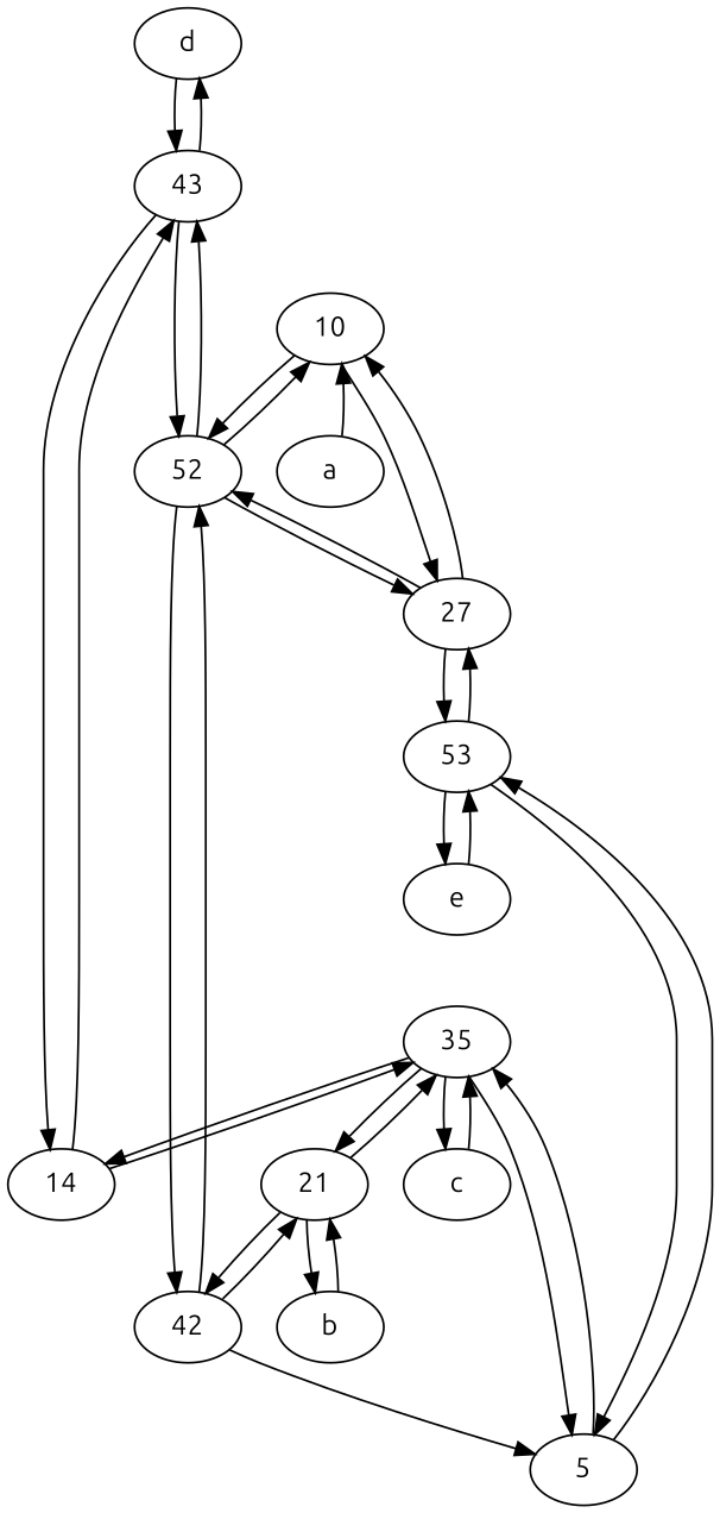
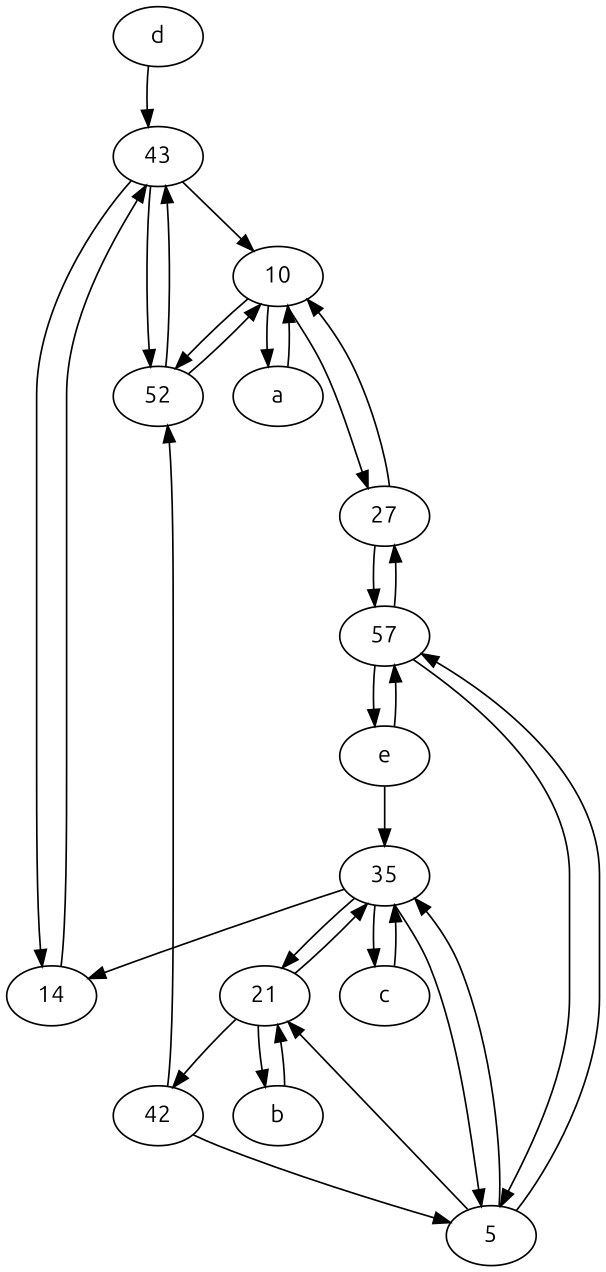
  digraph {
    fontname=Ubuntu
    node [fontname=Ubuntu]
    edge [fontname=Ubuntu]
    d
    43
    14
    52
    n5 [label=35]
    42
    27
    10
    c
    21
    5
    b
-   57 [label=53]
+   57
    e
    a
    d -> 43
-   43 -> d
+   43 -> 10
    43 -> 14
    43 -> 52
    14 -> 43
-   14 -> n5
+   e -> n5
    52 -> 43
-   52 -> 42
-   52 -> 27
    52 -> 10
    n5 -> 14
    n5 -> c
    n5 -> 21
    n5 -> 5
    42 -> 52
-   42 -> 21
+   5 -> 21
    42 -> 5
-   27 -> 52
    27 -> 10
    27 -> 57
    10 -> 52
    10 -> 27
+   10 -> a
    c -> n5
    21 -> n5
    21 -> 42
    21 -> b
    5 -> n5
    5 -> 57
    b -> 21
    57 -> 27
    57 -> 5
    57 -> e
    e -> 57
    a -> 10
  }
